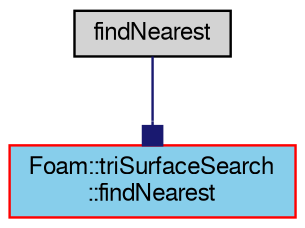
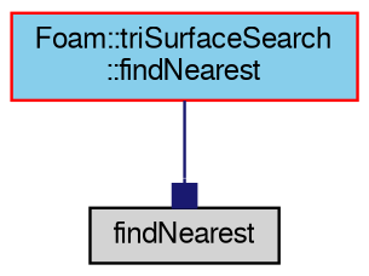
  digraph {
    rankdir=TB
    node [fontname=FreeSans fontsize=10 shape=record style=filled]
    n1 [color=black fillcolor=lightgrey fontcolor=black height=0.2 label=findNearest width=0.4]
    n2 [color=red height=0.2 label="Foam::triSurfaceSearch\l::findNearest" width=0.4 fillcolor=skyblue]
-   n1 -> n2 [color=midnightblue fontname=FreeSans fontsize=10 labelfontname=FreeSans labelfontsize=10 style=solid arrowhead=box]
+   n2 -> n1 [color=midnightblue fontname=FreeSans fontsize=10 labelfontname=FreeSans labelfontsize=10 style=solid arrowhead=box]
  }
